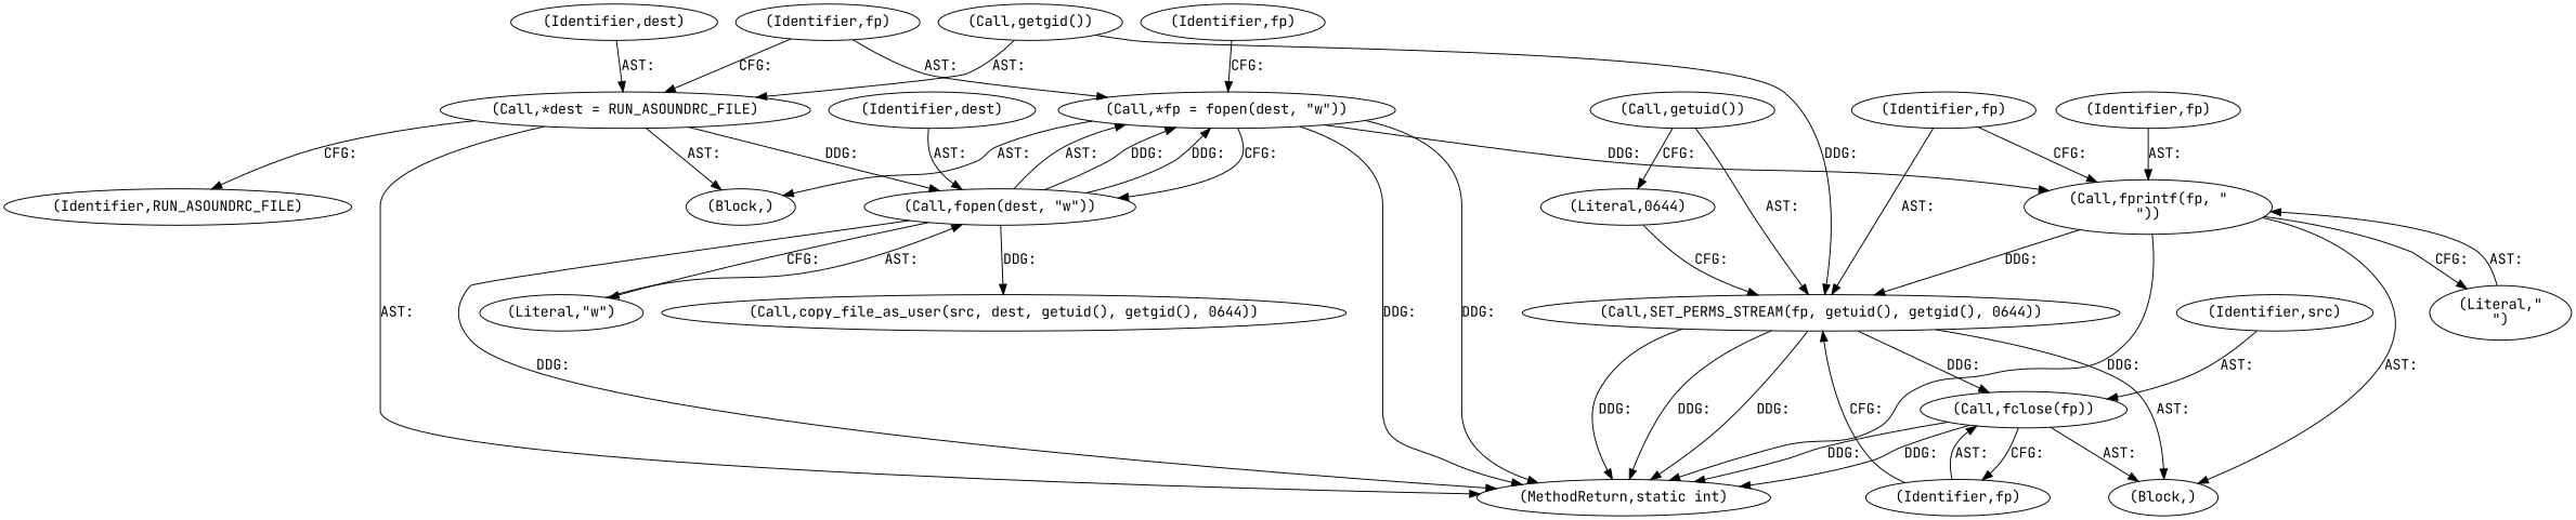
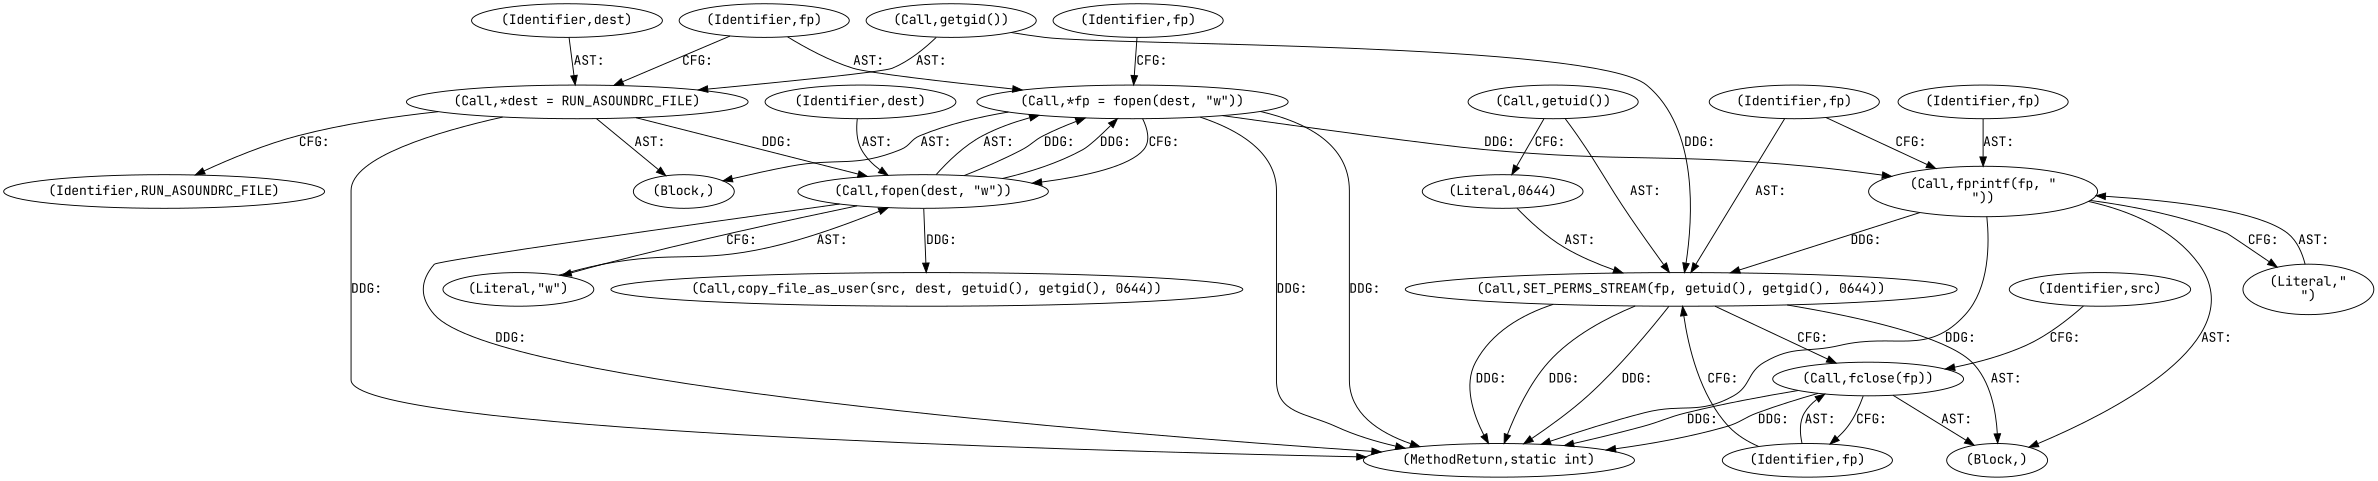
  digraph {
    fontname="JetBrains Mono"
    node [fontname="JetBrains Mono"]
    edge [fontname="JetBrains Mono"]
    n1 [label="(Call,fprintf(fp, \"\n\"))"]
    n2 [label="(Call,SET_PERMS_STREAM(fp, getuid(), getgid(), 0644))"]
    n3 [label="(MethodReturn,static int)"]
    n4 [label="(Block,)"]
    n5 [label="(Literal,\"\n\")"]
    n6 [label="(Call,fclose(fp))"]
    n7 [label="(Call,*fp = fopen(dest, \"w\"))"]
    n8 [label="(Call,fopen(dest, \"w\"))"]
    n9 [label="(Block,)"]
    n10 [label="(Literal,\"w\")"]
    n11 [label="(Call,copy_file_as_user(src, dest, getuid(), getgid(), 0644))"]
    n12 [label="(Call,*dest = RUN_ASOUNDRC_FILE)"]
    n13 [label="(Identifier,RUN_ASOUNDRC_FILE)"]
    n14 [label="(Identifier,fp)"]
    n15 [label="(Literal,0644)"]
    n16 [label="(Identifier,fp)"]
    n17 [label="(Call,getgid())"]
    n18 [label="(Identifier,fp)"]
    n19 [label="(Identifier,src)"]
    n20 [label="(Identifier,fp)"]
    n21 [label="(Call,getuid())"]
    n22 [label="(Identifier,dest)"]
    n23 [label="(Identifier,fp)"]
    n24 [label="(Identifier,dest)"]
    n1 -> n2 [label="DDG: "]
    n1 -> n3 [label="DDG: "]
    n1 -> n4 [label="AST: "]
    n1 -> n5 [label="CFG: "]
    n2 -> n3 [label="DDG: "]
    n2 -> n3 [label="DDG: "]
    n2 -> n3 [label="DDG: "]
    n2 -> n4 [label="AST: "]
-   n2 -> n6 [label="DDG: "]
+   n2 -> n6 [label="CFG: "]
    n5 -> n1 [label="AST: "]
    n6 -> n3 [label="DDG: "]
    n6 -> n3 [label="DDG: "]
    n6 -> n4 [label="AST: "]
    n6 -> n14 [label="CFG: "]
    n7 -> n1 [label="DDG: "]
    n7 -> n3 [label="DDG: "]
    n7 -> n3 [label="DDG: "]
    n7 -> n8 [label="CFG: "]
    n7 -> n9 [label="AST: "]
    n8 -> n3 [label="DDG: "]
    n8 -> n7 [label="AST: "]
    n8 -> n7 [label="DDG: "]
    n8 -> n7 [label="DDG: "]
    n8 -> n10 [label="CFG: "]
    n8 -> n11 [label="DDG: "]
    n10 -> n8 [label="AST: "]
-   n12 -> n3 [label="AST: "]
+   n12 -> n3 [label="DDG: "]
    n12 -> n8 [label="DDG: "]
    n12 -> n9 [label="AST: "]
    n12 -> n13 [label="CFG: "]
    n14 -> n2 [label="CFG: "]
    n14 -> n6 [label="AST: "]
-   n15 -> n2 [label="CFG: "]
+   n15 -> n2 [label="AST: "]
    n16 -> n7 [label="AST: "]
    n16 -> n12 [label="CFG: "]
    n17 -> n2 [label="DDG: "]
    n17 -> n12 [label="AST: "]
    n18 -> n1 [label="CFG: "]
    n18 -> n2 [label="AST: "]
-   n19 -> n6 [label="AST: "]
+   n19 -> n6 [label="CFG: "]
    n20 -> n1 [label="AST: "]
    n21 -> n2 [label="AST: "]
    n21 -> n15 [label="CFG: "]
    n22 -> n8 [label="AST: "]
    n23 -> n7 [label="CFG: "]
    n24 -> n12 [label="AST: "]
  }
